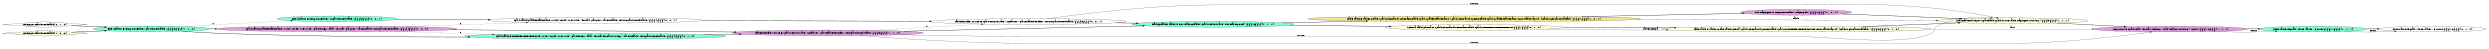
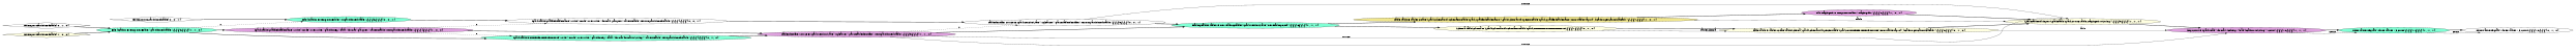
  digraph {
    rankdir=LR
    node [fillcolor=aquamarine shape=ellipse style=filled]
    edge [style=bold]
    n1 [label="HadoopTables tables = new HadoopTables(spark.sessionState().newHadoopConf())@@@6@@@['1', '1', '1']"]
    n2 [fillcolor=khaki label="Table table = tables.create(SparkSchemaUtil.schemaForTable(spark,qualifiedTableName),SparkSchemaUtil.specForTable(spark,qualifiedTableName),ImmutableMap.of(),location.getCanonicalPath())@@@7@@@['1', '0', '1']"]
    n3 [fillcolor=lightyellow label="Schema tableSchema = SparkSchemaUtil.schemaForTable(spark,QUALIFIED_TABLE_NAME)@@@7@@@['0', '1', '0']"]
    n4 [fillcolor=plum label="long count = spark.read().format(\"iceberg\").load(location.toString()).count()@@@10@@@['1', '1', '1']"]
    n5 [label="Assert.assertEquals(\"three values \",3,count)@@@11@@@['1', '1', '1']"]
    n6 [fillcolor=lightyellow label="Table table = tables.create(tableSchema,SparkSchemaUtil.specForTable(spark,QUALIFIED_TABLE_NAME),ImmutableMap.of(),location.getCanonicalPath())@@@8@@@['0', '1', '0']"]
    n7 [fillcolor=lightyellow label="SparkTableUtil.importSparkTable(spark,source,table,stagingDir.toString())@@@9@@@['1', '1', '1']"]
    n8 [fillcolor=plum label="File stagingDir = temp.newFolder(\"staging-dir\")@@@8@@@['1', '0', '1']"]
    n9 [fillcolor=plum label="spark.table(qualifiedTableName).write().mode(\"overwrite\").partitionBy(\"data\").format(\"parquet\").saveAsTable(\"test_partitioned_table\")@@@4@@@['1', '0', '0']"]
    n10 [label="spark.table(QUALIFIED_TABLE_NAME).write().mode(\"overwrite\").partitionBy(\"data\").format(format.toString()).saveAsTable(\"test_partitioned_table\")@@@4@@@['0', '1', '0']"]
    n11 [fillcolor=plum label="TableIdentifier source = spark.sessionState().sqlParser().parseTableIdentifier(\"test_partitioned_table\")@@@5@@@['1', '1', '0']"]
    n12 [fillcolor=white label="spark.table(qualifiedTableName).write().mode(\"overwrite\").format(\"parquet\").saveAsTable(\"test_unpartitioned_table\")@@@4@@@['0', '0', '1']"]
    n13 [fillcolor=white label="testImportPartitionedTable['0', '1', '0']" shape=diamond]
    n14 [label="File location = temp.newFolder(\"partitioned_table\")@@@3@@@['1', '1', '0']"]
    n15 [fillcolor=white label="TableIdentifier source = spark.sessionState().sqlParser().parseTableIdentifier(\"test_unpartitioned_table\")@@@5@@@['0', '0', '1']"]
+   n16 [fillcolor=white label="testImportUnpartitionedTable['0', '0', '1']" shape=diamond]
    n17 [label="File location = temp.newFolder(\"unpartitioned_table\")@@@3@@@['0', '0', '1']"]
    n18 [fillcolor=white label="Assert.assertEquals(\"three values \",3,count)@@@12@@@['0', '1', '0']"]
    n19 [fillcolor=lightyellow label="testImportPartitionedTable['1', '0', '0']" shape=diamond]
    n1 -> n2
    n1 -> n3
    n2 -> n7 [label=table style=solid]
    n2 -> n8
    n3 -> n6 [label=tableSchema style=solid]
    n3 -> n6
    n4 -> n5
    n4 -> n5 [label=count style=solid]
    n5 -> n18
    n5 -> n18 [label=count style=solid]
    n6 -> n4 [label=table style=solid]
    n6 -> n7
    n7 -> n4
    n8 -> n7
    n9 -> n10 [label=0 style=dashed]
    n9 -> n11
    n9 -> n12 [label=0 style=dashed]
    n10 -> n11
    n11 -> n1
    n11 -> n4 [label=source style=solid]
    n11 -> n7 [label=source style=solid]
    n11 -> n15 [label=0 style=dashed]
    n12 -> n15
    n13 -> n14
    n14 -> n9
    n14 -> n10
    n14 -> n17 [label=0 style=dashed]
    n15 -> n1
    n15 -> n7 [label=source style=solid]
+   n16 -> n17
    n17 -> n12
    n19 -> n14
  }
